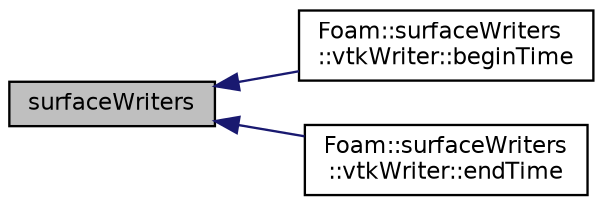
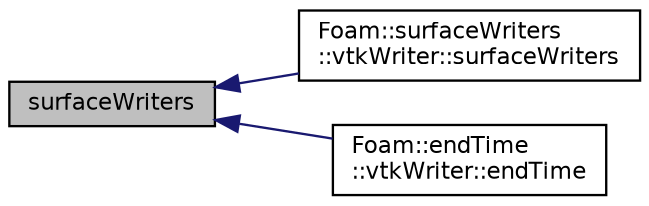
  digraph {
    rankdir=LR
    node [color=black fontname=Helvetica fontsize=10 shape=record]
    edge [color=midnightblue dir=back fontname=Helvetica fontsize=10 labelfontname=Helvetica labelfontsize=10 style=solid]
    n1 [fillcolor=grey75 fontcolor=black height=0.2 label=surfaceWriters style=filled width=0.4]
-   n2 [height=0.2 label="Foam::surfaceWriters\l::vtkWriter::beginTime" width=0.4]
-   n3 [height=0.2 label="Foam::surfaceWriters\l::vtkWriter::endTime" width=0.4]
+   n2 [height=0.2 label="Foam::surfaceWriters\l::vtkWriter::surfaceWriters" width=0.4]
+   n3 [height=0.2 label="Foam::endTime\l::vtkWriter::endTime" width=0.4]
    n1 -> n2
    n1 -> n3
  }
